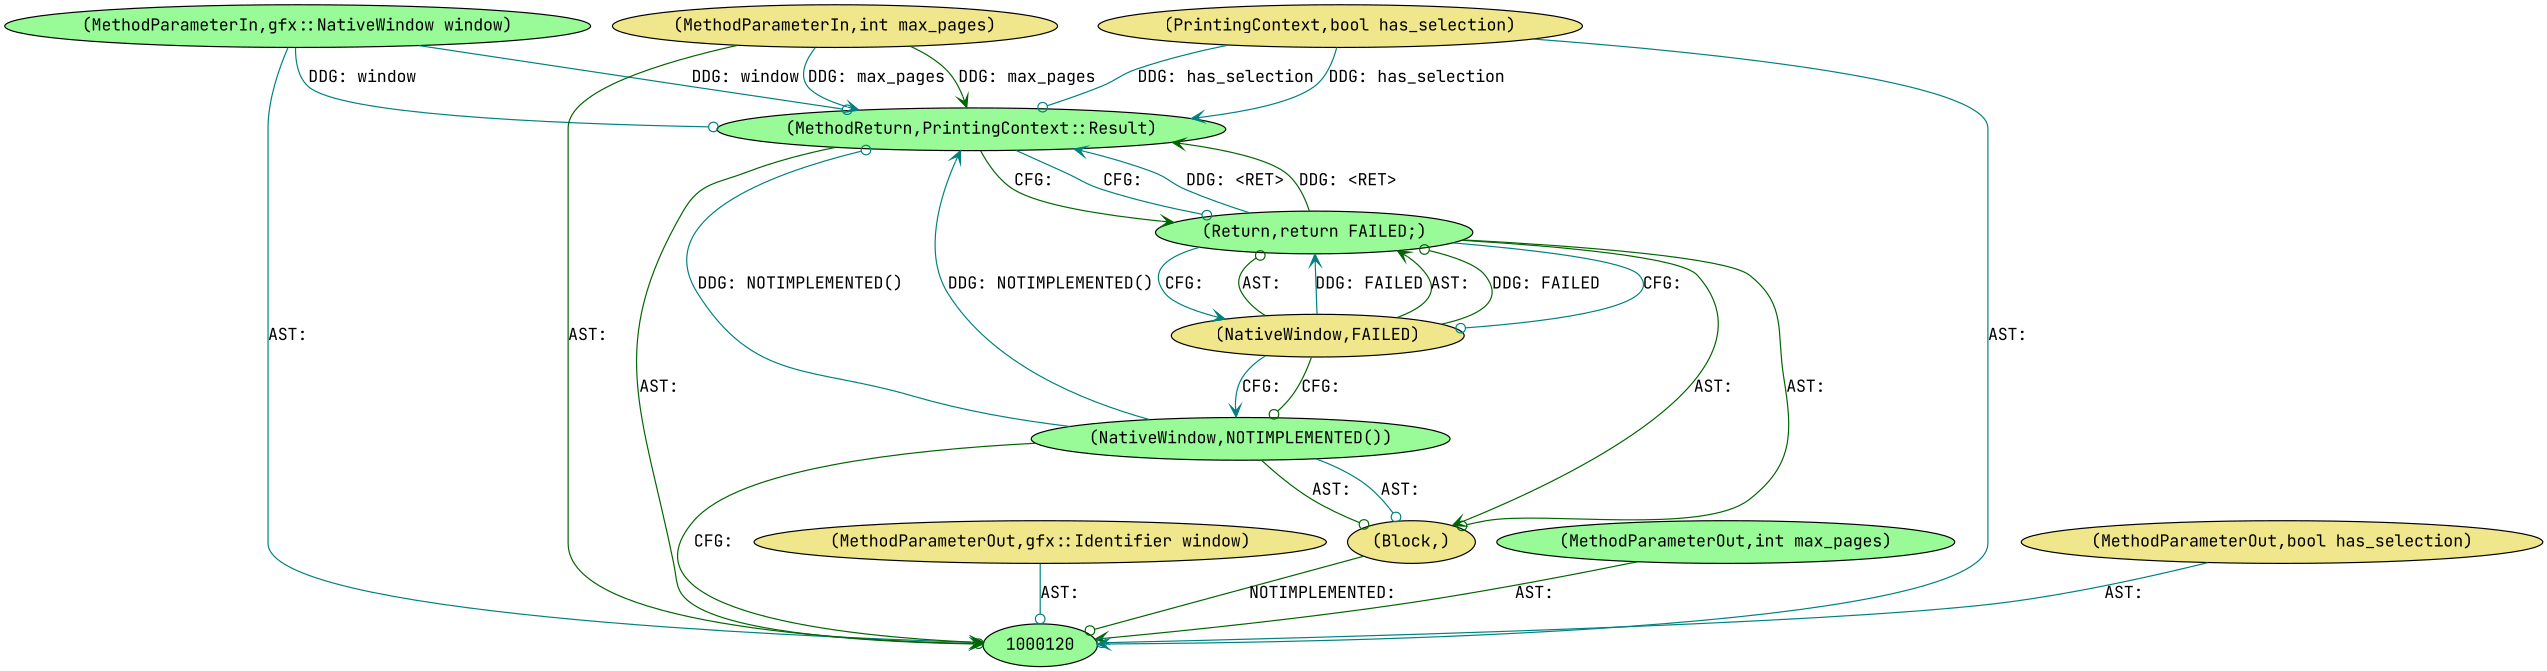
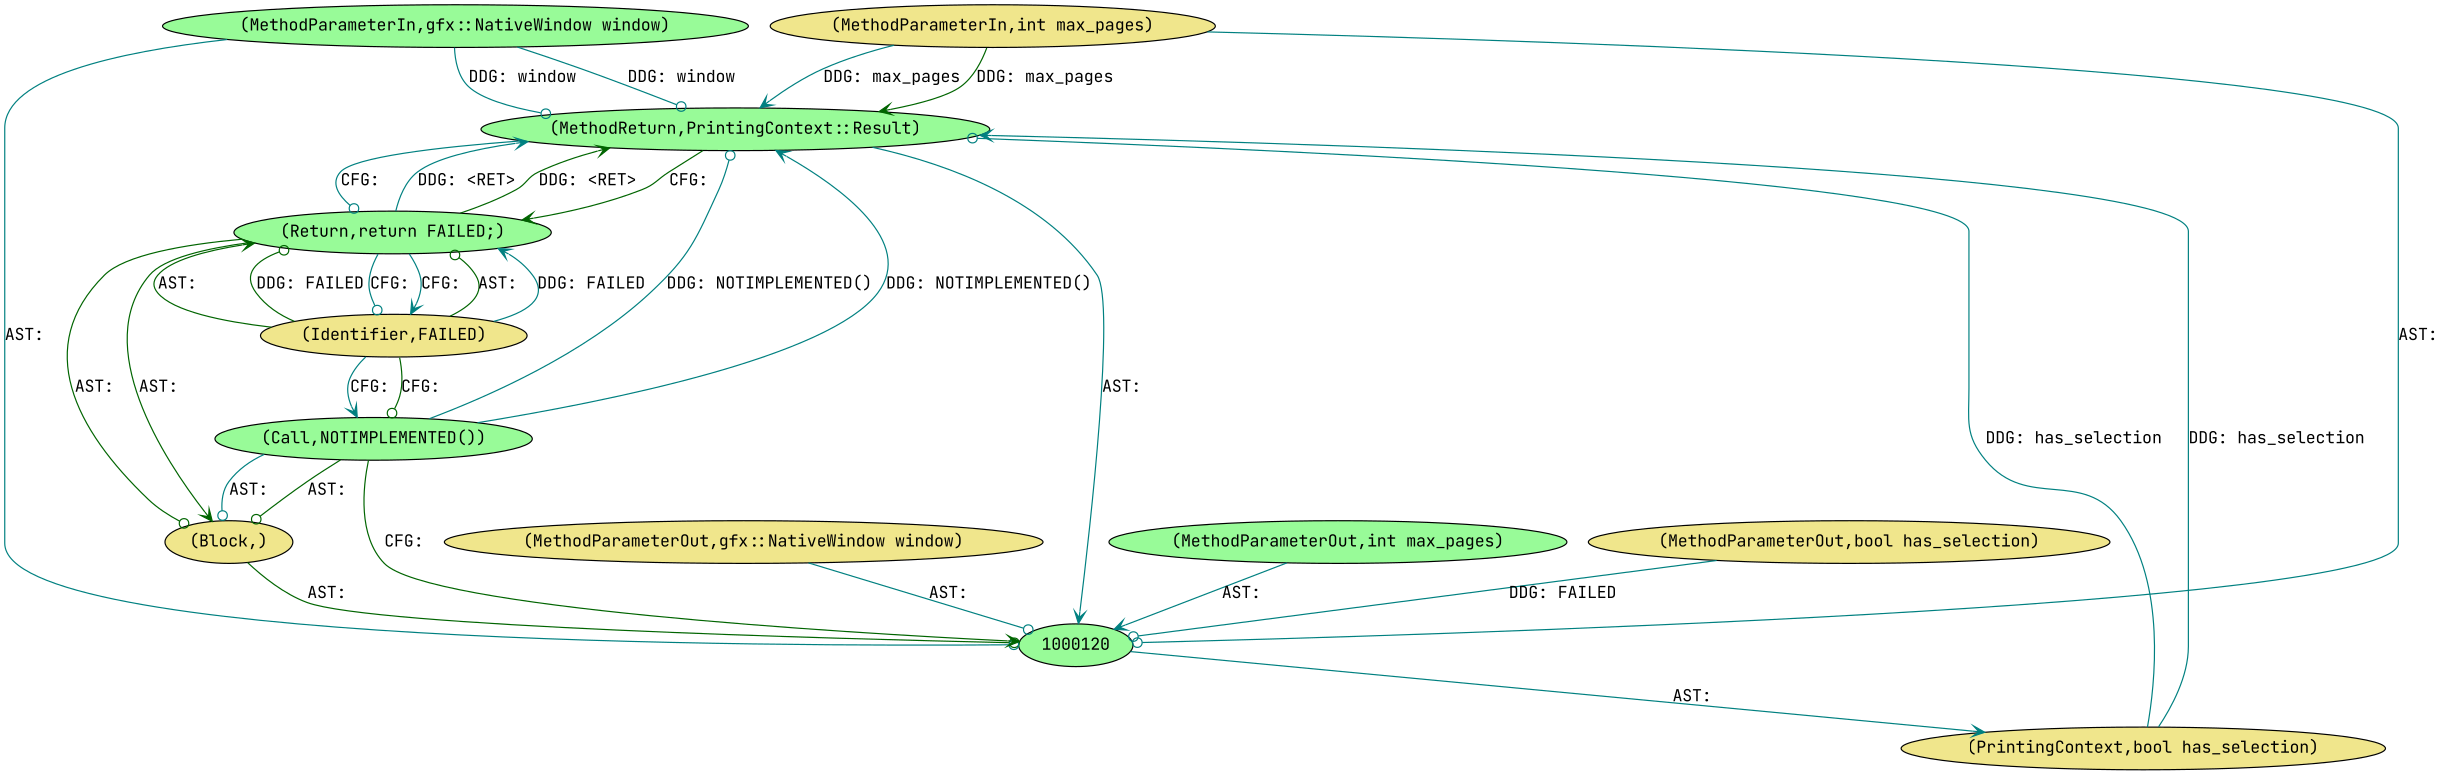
  digraph {
    fontname="JetBrains Mono"
    node [fillcolor=palegreen fontname="JetBrains Mono" style=filled]
    edge [arrowhead=odot color=teal fontname="JetBrains Mono"]
    n1 [label="(MethodReturn,PrintingContext::Result)"]
    n2 [label="(Return,return FAILED;)"]
    n3 [label=1000120]
    n4 [fillcolor=khaki label="(Block,)"]
-   n5 [fillcolor=khaki label="(NativeWindow,FAILED)"]
+   n5 [fillcolor=khaki label="(Identifier,FAILED)"]
    n6 [label="(MethodParameterIn,gfx::NativeWindow window)"]
-   n7 [fillcolor=khaki label="(MethodParameterOut,gfx::Identifier window)"]
+   n7 [fillcolor=khaki label="(MethodParameterOut,gfx::NativeWindow window)"]
    n8 [fillcolor=khaki label="(MethodParameterIn,int max_pages)"]
    n9 [label="(MethodParameterOut,int max_pages)"]
    n10 [fillcolor=khaki label="(PrintingContext,bool has_selection)"]
    n11 [fillcolor=khaki label="(MethodParameterOut,bool has_selection)"]
-   n12 [label="(NativeWindow,NOTIMPLEMENTED())"]
+   n12 [label="(Call,NOTIMPLEMENTED())"]
    n1 -> n2 [arrowhead=vee color=darkgreen label="CFG: "]
    n1 -> n2 [label="CFG: "]
-   n1 -> n3 [arrowhead=vee color=darkgreen label="AST: "]
+   n1 -> n3 [arrowhead=vee label="AST: "]
    n2 -> n1 [arrowhead=vee label="DDG: <RET>"]
    n2 -> n1 [arrowhead=vee color=darkgreen label="DDG: <RET>"]
    n2 -> n4 [color=darkgreen label="AST: "]
    n2 -> n4 [arrowhead=vee color=darkgreen label="AST: "]
    n2 -> n5 [label="CFG: "]
    n2 -> n5 [arrowhead=vee label="CFG: "]
-   n4 -> n3 [color=darkgreen label="NOTIMPLEMENTED: "]
+   n4 -> n3 [color=darkgreen label="AST: "]
    n5 -> n2 [color=darkgreen label="AST: "]
    n5 -> n2 [arrowhead=vee label="DDG: FAILED"]
    n5 -> n2 [arrowhead=vee color=darkgreen label="AST: "]
    n5 -> n2 [color=darkgreen label="DDG: FAILED"]
    n5 -> n12 [arrowhead=vee label="CFG: "]
    n5 -> n12 [color=darkgreen label="CFG: "]
    n6 -> n1 [label="DDG: window"]
    n6 -> n1 [label="DDG: window"]
-   n6 -> n3 [arrowhead=vee label="AST: "]
+   n6 -> n3 [label="AST: "]
    n7 -> n3 [label="AST: "]
    n8 -> n1 [arrowhead=vee label="DDG: max_pages"]
    n8 -> n1 [arrowhead=vee color=darkgreen label="DDG: max_pages"]
-   n8 -> n3 [color=darkgreen label="AST: "]
-   n9 -> n3 [arrowhead=vee color=darkgreen label="AST: "]
+   n8 -> n3 [label="AST: "]
+   n9 -> n3 [arrowhead=vee label="AST: "]
    n10 -> n1 [label="DDG: has_selection"]
    n10 -> n1 [arrowhead=vee label="DDG: has_selection"]
-   n10 -> n3 [arrowhead=vee label="AST: "]
-   n11 -> n3 [label="AST: "]
+   n3 -> n10 [arrowhead=vee label="AST: "]
+   n11 -> n3 [label="DDG: FAILED"]
    n12 -> n1 [label="DDG: NOTIMPLEMENTED()"]
    n12 -> n1 [arrowhead=vee label="DDG: NOTIMPLEMENTED()"]
    n12 -> n3 [arrowhead=vee color=darkgreen label="CFG: "]
    n12 -> n4 [color=darkgreen label="AST: "]
    n12 -> n4 [label="AST: "]
  }
